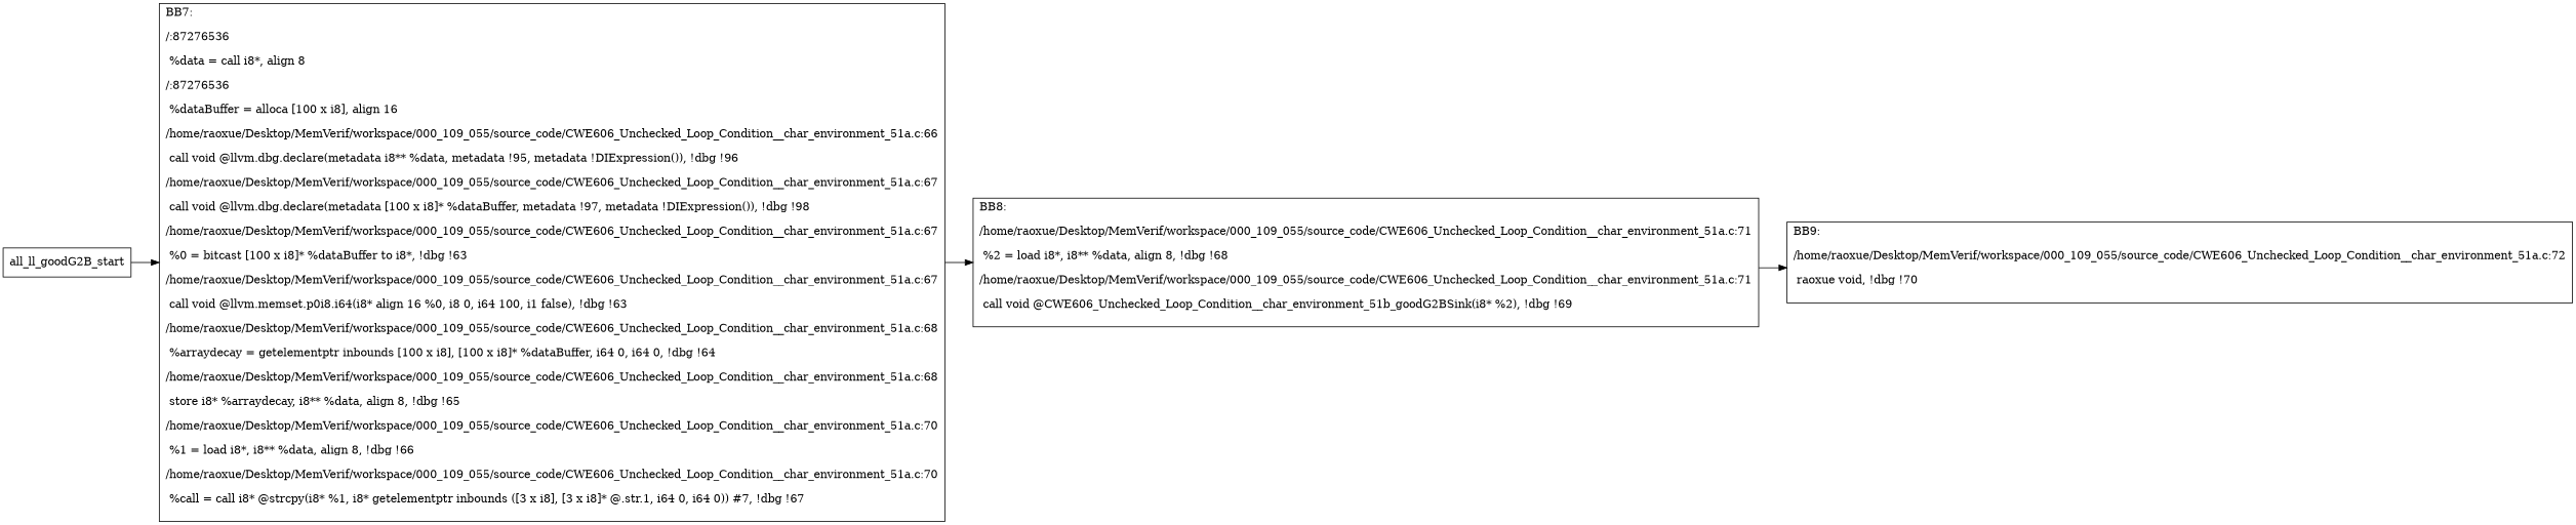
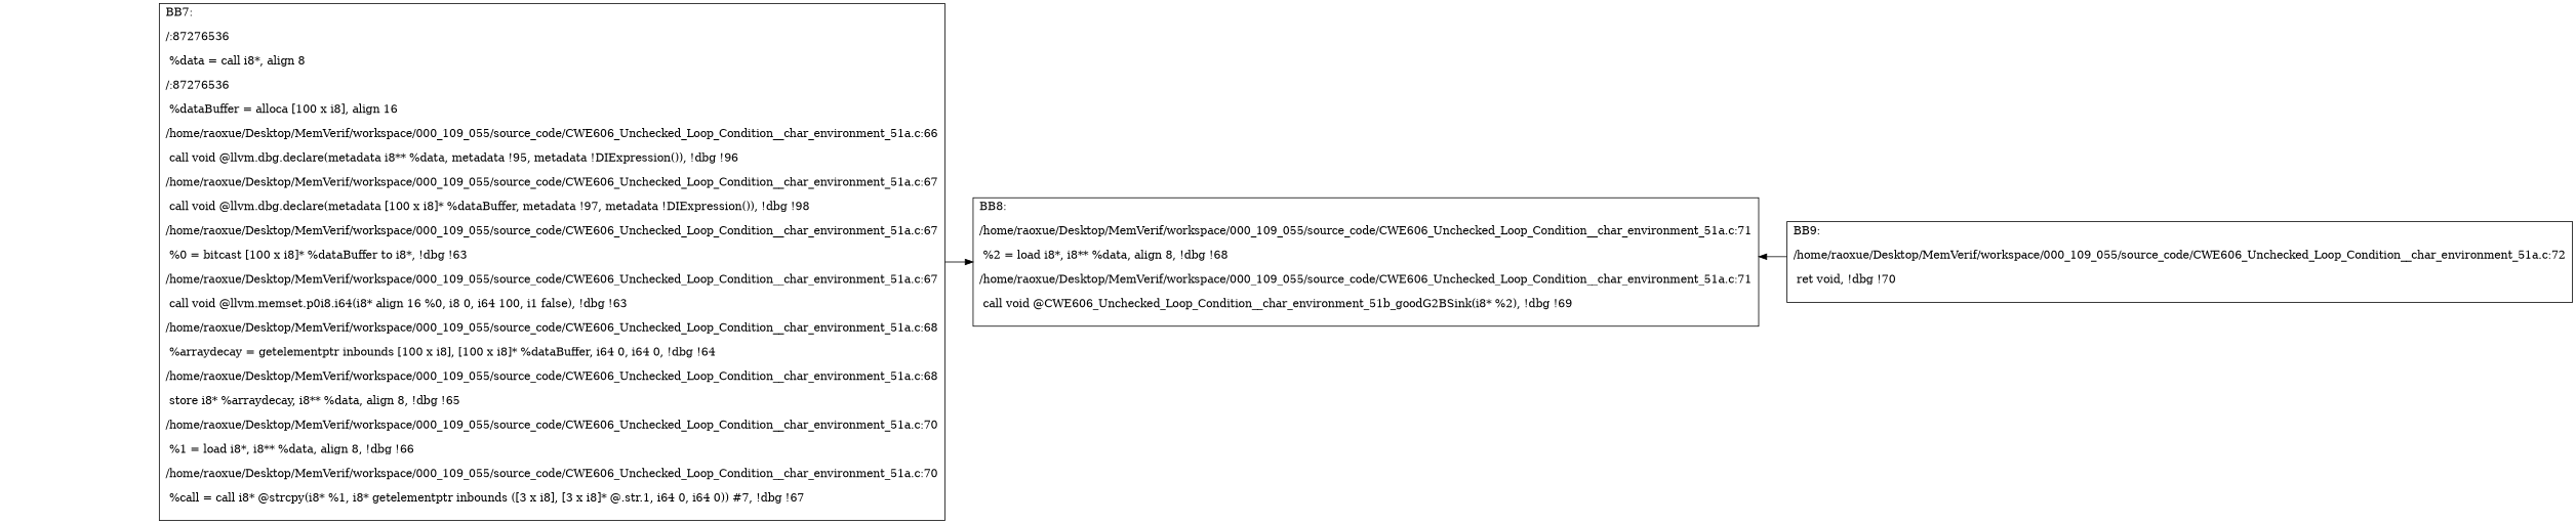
  digraph {
    fontname="DejaVu Serif"
    rankdir=LR
    node [fontname="DejaVu Serif" shape=record]
    edge [fontname="DejaVu Serif"]
-   n1 [label="{all_ll_goodG2B_start}"]
    n2 [label="{BB7:\l\l/:87276536\l\n  %data = call i8*, align 8\l\n/:87276536\l\n  %dataBuffer = alloca [100 x i8], align 16\l\n/home/raoxue/Desktop/MemVerif/workspace/000_109_055/source_code/CWE606_Unchecked_Loop_Condition__char_environment_51a.c:66\l\n  call void @llvm.dbg.declare(metadata i8** %data, metadata !95, metadata !DIExpression()), !dbg !96\l\n/home/raoxue/Desktop/MemVerif/workspace/000_109_055/source_code/CWE606_Unchecked_Loop_Condition__char_environment_51a.c:67\l\n  call void @llvm.dbg.declare(metadata [100 x i8]* %dataBuffer, metadata !97, metadata !DIExpression()), !dbg !98\l\n/home/raoxue/Desktop/MemVerif/workspace/000_109_055/source_code/CWE606_Unchecked_Loop_Condition__char_environment_51a.c:67\l\n  %0 = bitcast [100 x i8]* %dataBuffer to i8*, !dbg !63\l\n/home/raoxue/Desktop/MemVerif/workspace/000_109_055/source_code/CWE606_Unchecked_Loop_Condition__char_environment_51a.c:67\l\n  call void @llvm.memset.p0i8.i64(i8* align 16 %0, i8 0, i64 100, i1 false), !dbg !63\l\n/home/raoxue/Desktop/MemVerif/workspace/000_109_055/source_code/CWE606_Unchecked_Loop_Condition__char_environment_51a.c:68\l\n  %arraydecay = getelementptr inbounds [100 x i8], [100 x i8]* %dataBuffer, i64 0, i64 0, !dbg !64\l\n/home/raoxue/Desktop/MemVerif/workspace/000_109_055/source_code/CWE606_Unchecked_Loop_Condition__char_environment_51a.c:68\l\n  store i8* %arraydecay, i8** %data, align 8, !dbg !65\l\n/home/raoxue/Desktop/MemVerif/workspace/000_109_055/source_code/CWE606_Unchecked_Loop_Condition__char_environment_51a.c:70\l\n  %1 = load i8*, i8** %data, align 8, !dbg !66\l\n/home/raoxue/Desktop/MemVerif/workspace/000_109_055/source_code/CWE606_Unchecked_Loop_Condition__char_environment_51a.c:70\l\n  %call = call i8* @strcpy(i8* %1, i8* getelementptr inbounds ([3 x i8], [3 x i8]* @.str.1, i64 0, i64 0)) #7, !dbg !67\l\n}"]
    n3 [label="{BB8:\l\l/home/raoxue/Desktop/MemVerif/workspace/000_109_055/source_code/CWE606_Unchecked_Loop_Condition__char_environment_51a.c:71\l\n  %2 = load i8*, i8** %data, align 8, !dbg !68\l\n/home/raoxue/Desktop/MemVerif/workspace/000_109_055/source_code/CWE606_Unchecked_Loop_Condition__char_environment_51a.c:71\l\n  call void @CWE606_Unchecked_Loop_Condition__char_environment_51b_goodG2BSink(i8* %2), !dbg !69\l\n}"]
-   n4 [label="{BB9:\l\l/home/raoxue/Desktop/MemVerif/workspace/000_109_055/source_code/CWE606_Unchecked_Loop_Condition__char_environment_51a.c:72\l\n  raoxue void, !dbg !70\l\n}"]
-   n1 -> n2
+   n4 [label="{BB9:\l\l/home/raoxue/Desktop/MemVerif/workspace/000_109_055/source_code/CWE606_Unchecked_Loop_Condition__char_environment_51a.c:72\l\n  ret void, !dbg !70\l\n}"]
    n2 -> n3
-   n3 -> n4
+   n4 -> n3
  }
